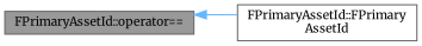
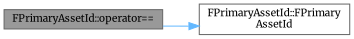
  digraph {
    rankdir=LR
    fontname=Merriweather
    node [fontname=Merriweather fontsize=10 shape=box style=filled]
    n1 [color=gray40 fillcolor=grey60 fontcolor=black height=0.2 label="FPrimaryAssetId::operator==" width=0.4]
    n2 [color=grey40 fillcolor=white height=0.2 label="FPrimaryAssetId::FPrimary\lAssetId" width=0.4]
-   n2 -> n1 [color=steelblue1 fontname=Merriweather fontsize=10 labelfontname=Helvetica labelfontsize=10 style=solid]
+   n1 -> n2 [color=steelblue1 fontname=Merriweather fontsize=10 labelfontname=Helvetica labelfontsize=10 style=solid]
  }
